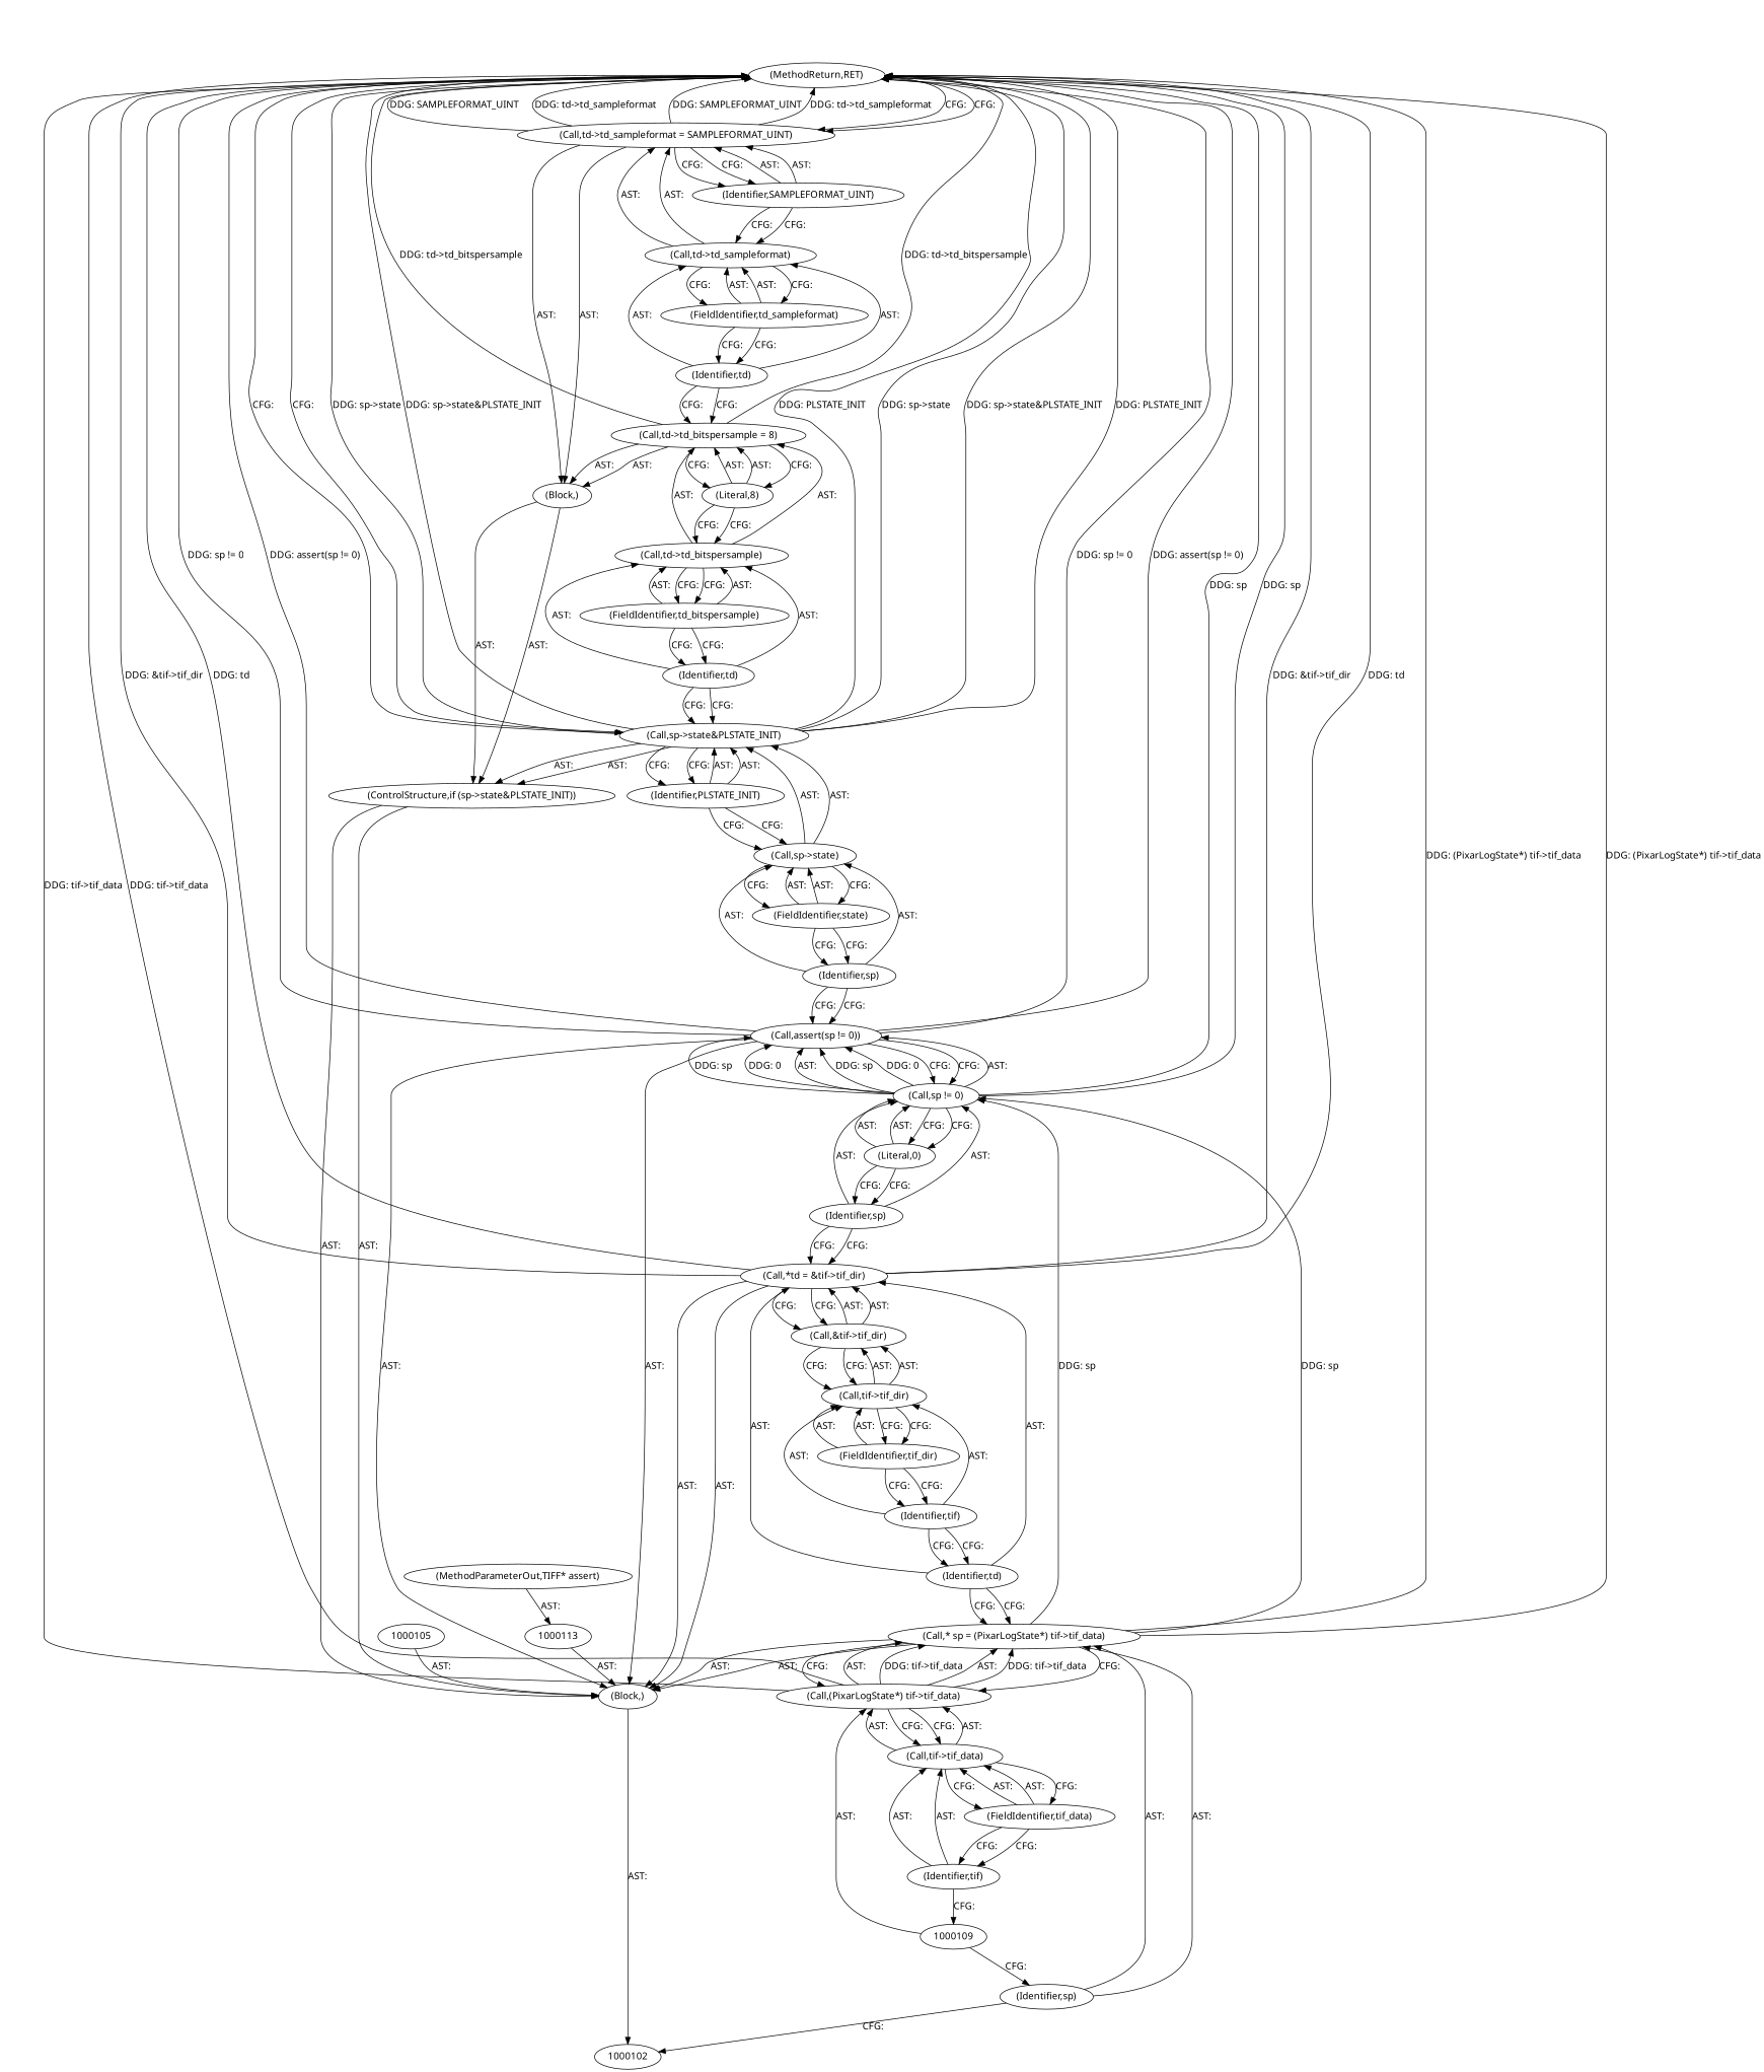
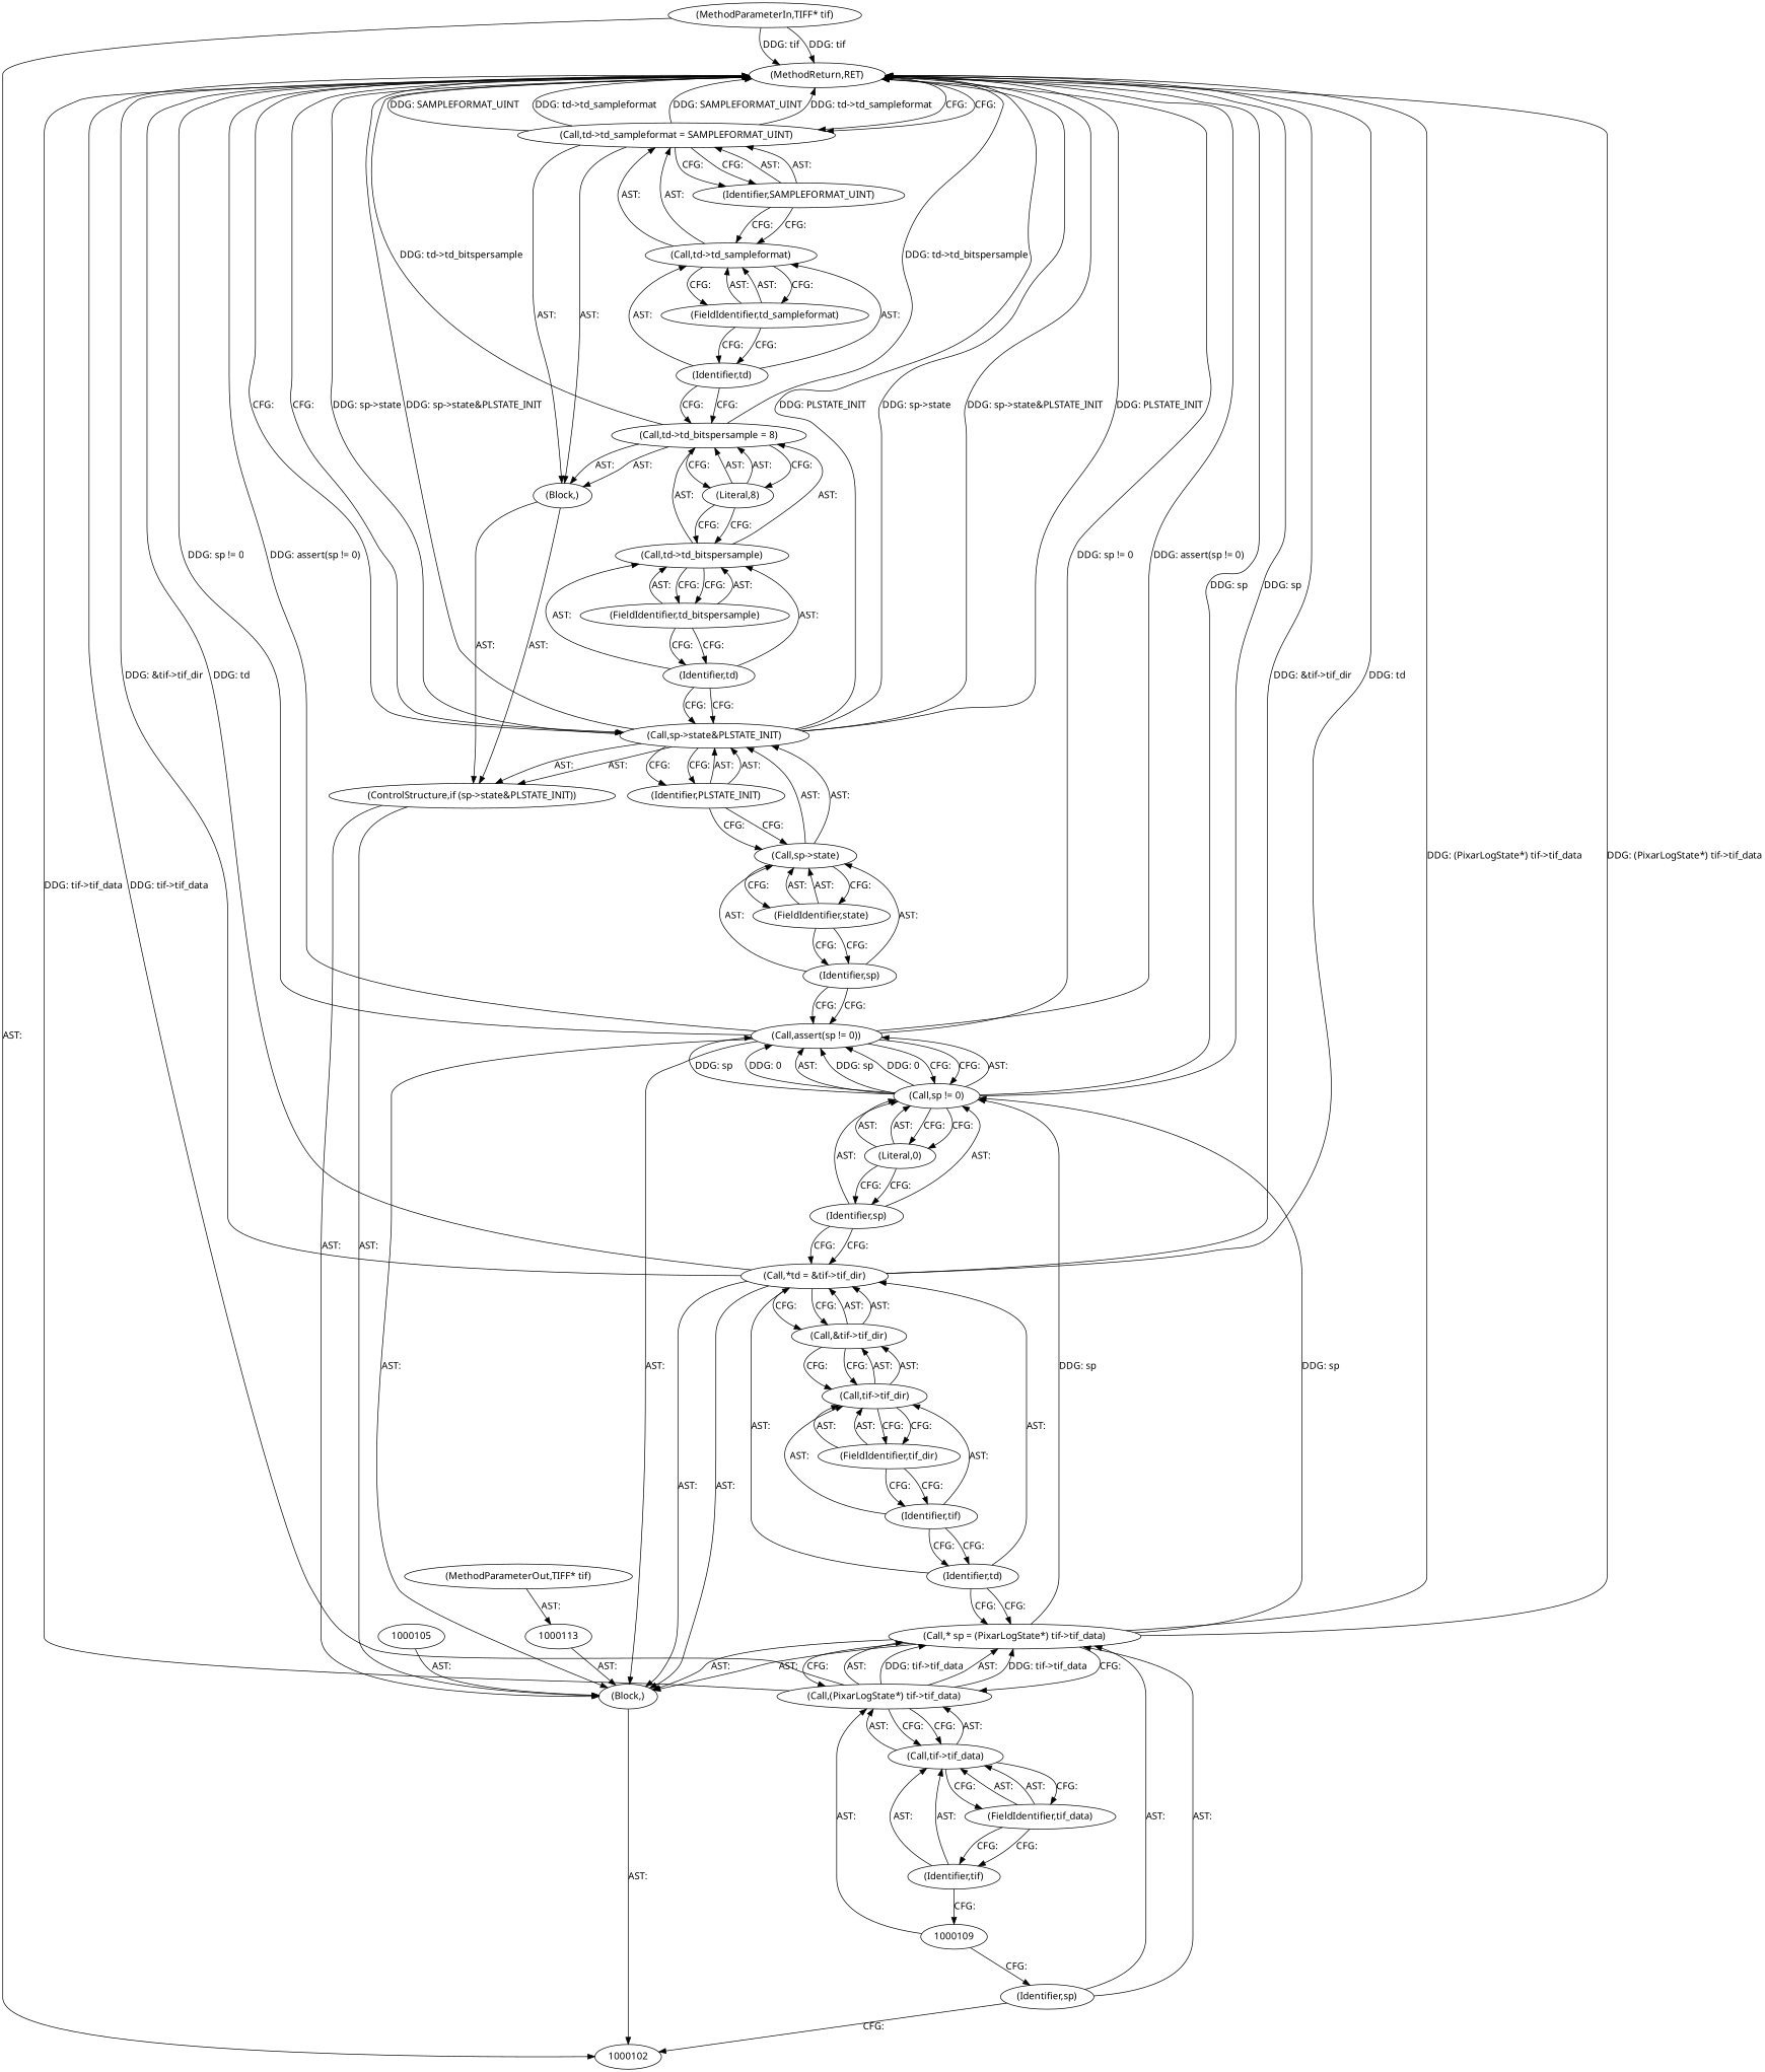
  digraph {
    fontname="Noto Sans"
    node [fontname="Noto Sans"]
    edge [fontname="Noto Sans"]
    n1 [label="(MethodReturn,RET)"]
    n2 [label="(Call,sp->state&PLSTATE_INIT)"]
    n3 [label="(Call,td->td_sampleformat = SAMPLEFORMAT_UINT)"]
    n4 [label="(Identifier,PLSTATE_INIT)"]
    n5 [label="(ControlStructure,if (sp->state&PLSTATE_INIT))"]
    n6 [label="(Block,)"]
    n7 [label="(Identifier,SAMPLEFORMAT_UINT)"]
+   n8 [label="(MethodParameterIn,TIFF* tif)"]
    1000102
-   n10 [label="(MethodParameterOut,TIFF* assert)"]
+   n10 [label="(MethodParameterOut,TIFF* tif)"]
    1000113
    n12 [label="(Call,sp->state)"]
    n13 [label="(Block,)"]
    n14 [label="(FieldIdentifier,state)"]
    n15 [label="(Identifier,sp)"]
    n16 [label="(Call,assert(sp != 0))"]
    n17 [label="(Call,sp != 0)"]
    n18 [label="(Call,td->td_bitspersample = 8)"]
    n19 [label="(Literal,8)"]
    n20 [label="(Call,td->td_bitspersample)"]
    n21 [label="(FieldIdentifier,td_bitspersample)"]
    n22 [label="(Identifier,td)"]
    n23 [label="(Call,td->td_sampleformat)"]
    n24 [label="(FieldIdentifier,td_sampleformat)"]
    n25 [label="(Identifier,td)"]
    n26 [label="(Call,* sp = (PixarLogState*) tif->tif_data)"]
    n27 [label="(Call,(PixarLogState*) tif->tif_data)"]
    n28 [label="(Call,tif->tif_data)"]
    n29 [label="(Literal,0)"]
    n30 [label="(Identifier,sp)"]
    n31 [label="(FieldIdentifier,tif_data)"]
    n32 [label="(Identifier,tif)"]
    1000109
    n34 [label="(Call,*td = &tif->tif_dir)"]
    n35 [label="(Call,&tif->tif_dir)"]
    n36 [label="(Call,tif->tif_dir)"]
    n37 [label="(Identifier,td)"]
    n38 [label="(FieldIdentifier,tif_dir)"]
    n39 [label="(Identifier,tif)"]
    n40 [label="(Identifier,sp)"]
    1000105
    n1 -> n2 [label="CFG: "]
    n1 -> n2 [label="CFG: "]
    n1 -> n3 [label="CFG: "]
    n1 -> n3 [label="CFG: "]
    n2 -> n1 [label="DDG: sp->state"]
    n2 -> n1 [label="DDG: sp->state&PLSTATE_INIT"]
    n2 -> n1 [label="DDG: PLSTATE_INIT"]
    n2 -> n1 [label="DDG: sp->state"]
    n2 -> n1 [label="DDG: sp->state&PLSTATE_INIT"]
    n2 -> n1 [label="DDG: PLSTATE_INIT"]
    n2 -> n4 [label="CFG: "]
    n2 -> n4 [label="CFG: "]
    n2 -> n5 [label="AST: "]
    n2 -> n5 [label="AST: "]
    n3 -> n1 [label="DDG: SAMPLEFORMAT_UINT"]
    n3 -> n1 [label="DDG: td->td_sampleformat"]
    n3 -> n1 [label="DDG: SAMPLEFORMAT_UINT"]
    n3 -> n1 [label="DDG: td->td_sampleformat"]
    n3 -> n6 [label="AST: "]
    n3 -> n6 [label="AST: "]
    n3 -> n7 [label="CFG: "]
    n3 -> n7 [label="CFG: "]
    n4 -> n2 [label="AST: "]
    n4 -> n2 [label="AST: "]
    n4 -> n12 [label="CFG: "]
    n4 -> n12 [label="CFG: "]
    n5 -> n13 [label="AST: "]
    n5 -> n13 [label="AST: "]
    n6 -> n5 [label="AST: "]
    n6 -> n5 [label="AST: "]
    n7 -> n3 [label="AST: "]
    n7 -> n3 [label="AST: "]
    n7 -> n23 [label="CFG: "]
    n7 -> n23 [label="CFG: "]
+   n8 -> n1 [label="DDG: tif"]
+   n8 -> n1 [label="DDG: tif"]
+   n8 -> 1000102 [label="AST: "]
    n10 -> 1000113 [label="AST: "]
    1000113 -> n13 [label="AST: "]
    n12 -> n2 [label="AST: "]
    n12 -> n2 [label="AST: "]
    n12 -> n14 [label="CFG: "]
    n12 -> n14 [label="CFG: "]
    n13 -> 1000102 [label="AST: "]
    n14 -> n12 [label="AST: "]
    n14 -> n12 [label="AST: "]
    n14 -> n15 [label="CFG: "]
    n14 -> n15 [label="CFG: "]
    n15 -> n12 [label="AST: "]
    n15 -> n12 [label="AST: "]
    n15 -> n16 [label="CFG: "]
    n15 -> n16 [label="CFG: "]
    n16 -> n1 [label="DDG: sp != 0"]
    n16 -> n1 [label="DDG: assert(sp != 0)"]
    n16 -> n1 [label="DDG: sp != 0"]
    n16 -> n1 [label="DDG: assert(sp != 0)"]
    n16 -> n13 [label="AST: "]
    n16 -> n13 [label="AST: "]
    n16 -> n17 [label="CFG: "]
    n16 -> n17 [label="CFG: "]
    n17 -> n1 [label="DDG: sp"]
    n17 -> n1 [label="DDG: sp"]
    n17 -> n16 [label="AST: "]
    n17 -> n16 [label="DDG: sp"]
    n17 -> n16 [label="DDG: 0"]
    n17 -> n16 [label="AST: "]
    n17 -> n16 [label="DDG: sp"]
    n17 -> n16 [label="DDG: 0"]
    n17 -> n29 [label="CFG: "]
    n17 -> n29 [label="CFG: "]
    n18 -> n1 [label="DDG: td->td_bitspersample"]
    n18 -> n1 [label="DDG: td->td_bitspersample"]
    n18 -> n6 [label="AST: "]
    n18 -> n6 [label="AST: "]
    n18 -> n19 [label="CFG: "]
    n18 -> n19 [label="CFG: "]
    n19 -> n18 [label="AST: "]
    n19 -> n18 [label="AST: "]
    n19 -> n20 [label="CFG: "]
    n19 -> n20 [label="CFG: "]
    n20 -> n18 [label="AST: "]
    n20 -> n18 [label="AST: "]
    n20 -> n21 [label="CFG: "]
    n20 -> n21 [label="CFG: "]
    n21 -> n20 [label="AST: "]
    n21 -> n20 [label="AST: "]
    n21 -> n22 [label="CFG: "]
    n21 -> n22 [label="CFG: "]
    n22 -> n2 [label="CFG: "]
    n22 -> n2 [label="CFG: "]
    n22 -> n20 [label="AST: "]
    n22 -> n20 [label="AST: "]
    n23 -> n3 [label="AST: "]
    n23 -> n3 [label="AST: "]
    n23 -> n24 [label="CFG: "]
    n23 -> n24 [label="CFG: "]
    n24 -> n23 [label="AST: "]
    n24 -> n23 [label="AST: "]
    n24 -> n25 [label="CFG: "]
    n24 -> n25 [label="CFG: "]
    n25 -> n18 [label="CFG: "]
    n25 -> n18 [label="CFG: "]
    n25 -> n23 [label="AST: "]
    n25 -> n23 [label="AST: "]
    n26 -> n1 [label="DDG: (PixarLogState*) tif->tif_data"]
    n26 -> n1 [label="DDG: (PixarLogState*) tif->tif_data"]
    n26 -> n13 [label="AST: "]
    n26 -> n13 [label="AST: "]
    n26 -> n17 [label="DDG: sp"]
    n26 -> n17 [label="DDG: sp"]
    n26 -> n27 [label="CFG: "]
    n26 -> n27 [label="CFG: "]
    n27 -> n1 [label="DDG: tif->tif_data"]
    n27 -> n1 [label="DDG: tif->tif_data"]
    n27 -> n26 [label="AST: "]
    n27 -> n26 [label="DDG: tif->tif_data"]
    n27 -> n26 [label="AST: "]
    n27 -> n26 [label="DDG: tif->tif_data"]
    n27 -> n28 [label="CFG: "]
    n27 -> n28 [label="CFG: "]
    n28 -> n27 [label="AST: "]
    n28 -> n27 [label="AST: "]
    n28 -> n31 [label="CFG: "]
    n28 -> n31 [label="CFG: "]
    n29 -> n17 [label="AST: "]
    n29 -> n17 [label="AST: "]
    n29 -> n40 [label="CFG: "]
    n29 -> n40 [label="CFG: "]
    n30 -> 1000102 [label="CFG: "]
    n30 -> n26 [label="AST: "]
    n30 -> n26 [label="AST: "]
    n31 -> n28 [label="AST: "]
    n31 -> n28 [label="AST: "]
    n31 -> n32 [label="CFG: "]
    n31 -> n32 [label="CFG: "]
    n32 -> n28 [label="AST: "]
    n32 -> n28 [label="AST: "]
    n32 -> 1000109 [label="CFG: "]
    1000109 -> n27 [label="AST: "]
    1000109 -> n30 [label="CFG: "]
    n34 -> n1 [label="DDG: &tif->tif_dir"]
    n34 -> n1 [label="DDG: td"]
    n34 -> n1 [label="DDG: &tif->tif_dir"]
    n34 -> n1 [label="DDG: td"]
    n34 -> n13 [label="AST: "]
    n34 -> n13 [label="AST: "]
    n34 -> n35 [label="CFG: "]
    n34 -> n35 [label="CFG: "]
    n35 -> n34 [label="AST: "]
    n35 -> n34 [label="AST: "]
    n35 -> n36 [label="CFG: "]
    n35 -> n36 [label="CFG: "]
    n36 -> n35 [label="AST: "]
    n36 -> n35 [label="AST: "]
    n36 -> n38 [label="CFG: "]
    n36 -> n38 [label="CFG: "]
    n37 -> n26 [label="CFG: "]
    n37 -> n26 [label="CFG: "]
    n37 -> n34 [label="AST: "]
    n37 -> n34 [label="AST: "]
    n38 -> n36 [label="AST: "]
    n38 -> n36 [label="AST: "]
    n38 -> n39 [label="CFG: "]
    n38 -> n39 [label="CFG: "]
    n39 -> n36 [label="AST: "]
    n39 -> n36 [label="AST: "]
    n39 -> n37 [label="CFG: "]
    n39 -> n37 [label="CFG: "]
    n40 -> n17 [label="AST: "]
    n40 -> n17 [label="AST: "]
    n40 -> n34 [label="CFG: "]
    n40 -> n34 [label="CFG: "]
    1000105 -> n13 [label="AST: "]
  }
